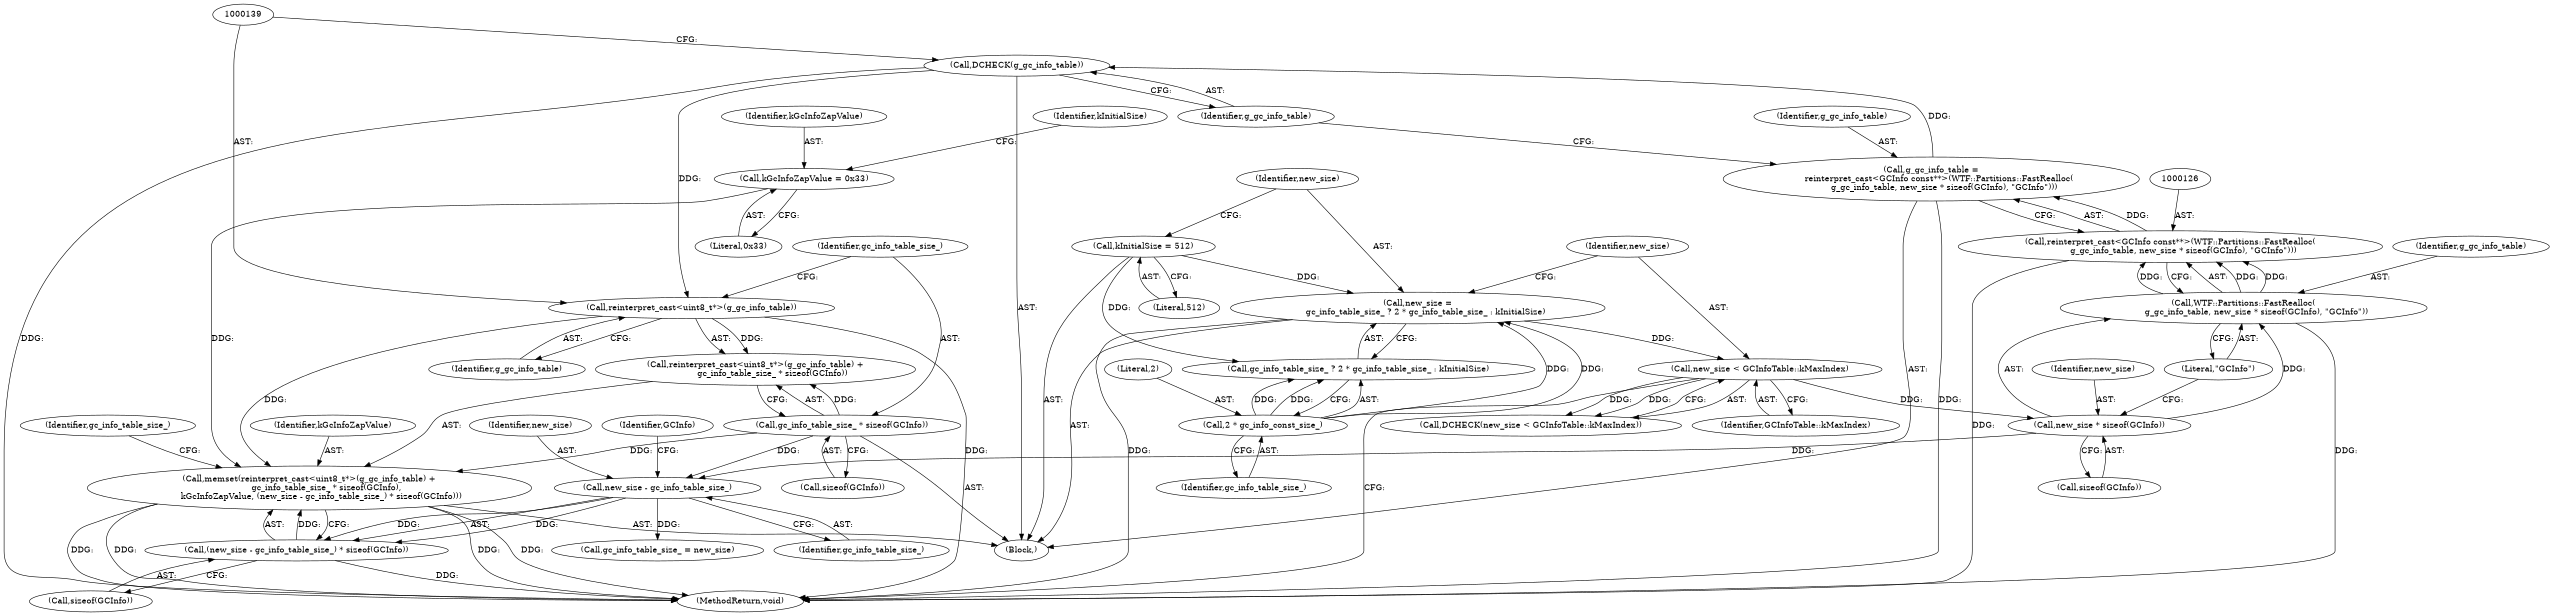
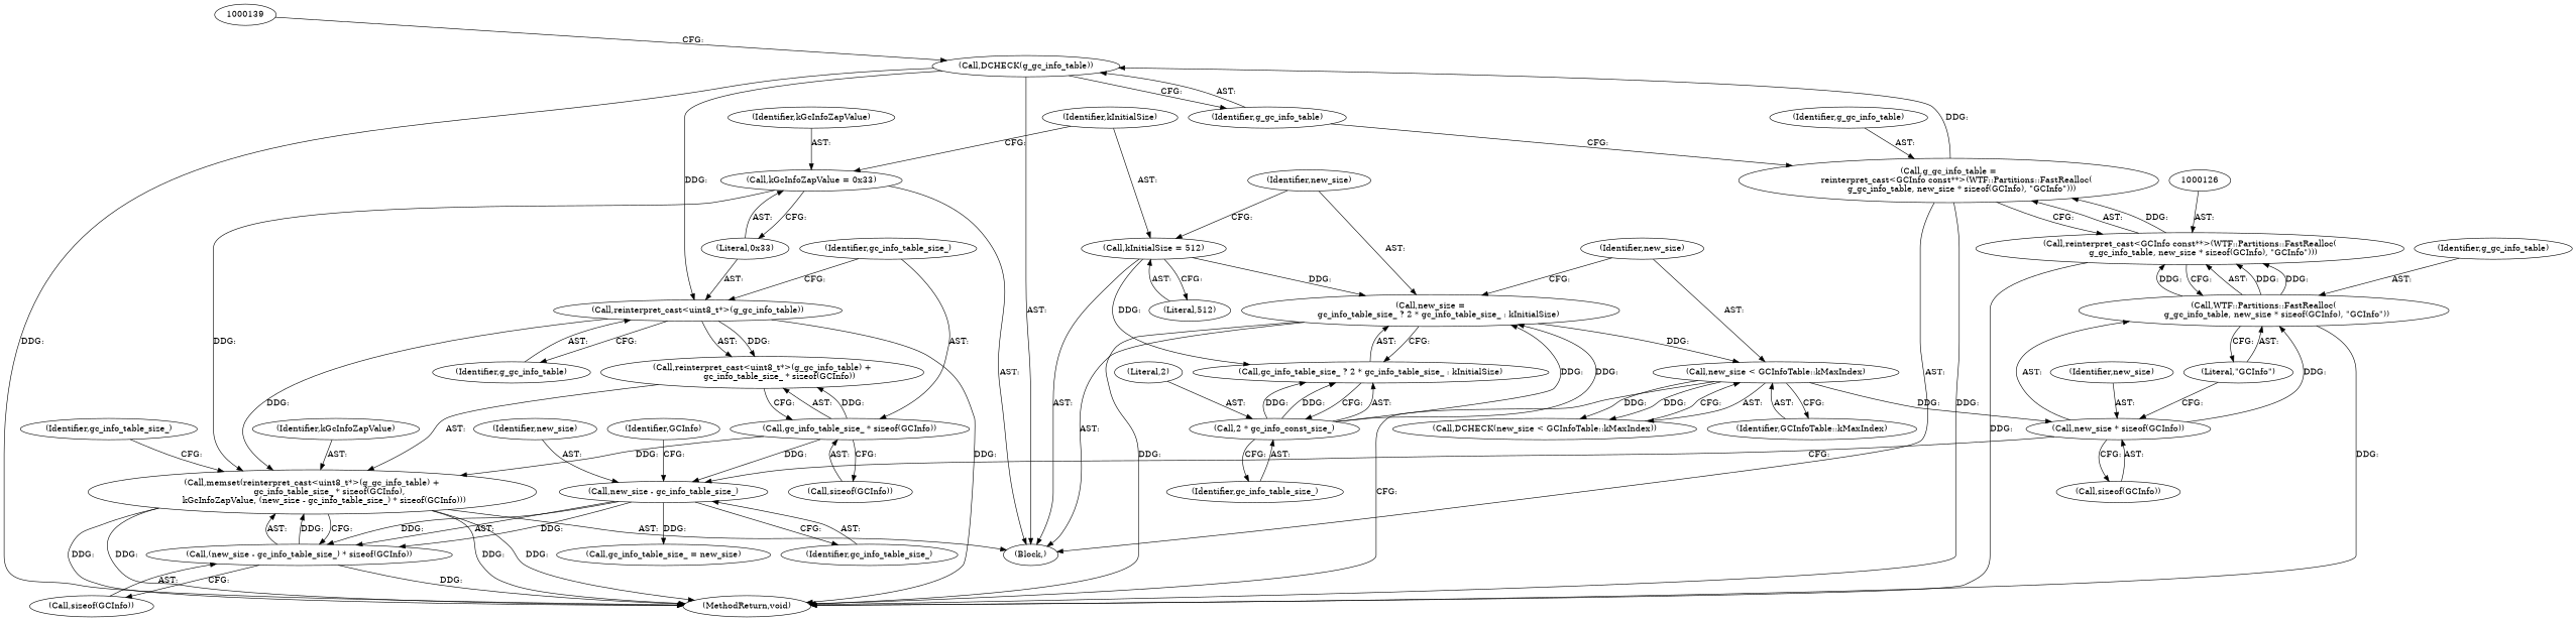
  digraph {
    n1 [label="(Call,memset(reinterpret_cast<uint8_t*>(g_gc_info_table) +\n             gc_info_table_size_ * sizeof(GCInfo),\n         kGcInfoZapValue, (new_size - gc_info_table_size_) * sizeof(GCInfo)))"]
    n2 [label="(Call,(new_size - gc_info_table_size_) * sizeof(GCInfo))"]
    n3 [label="(Block,)"]
    n4 [label="(MethodReturn,void)"]
    n5 [label="(Call,sizeof(GCInfo))"]
    n6 [label="(Call,reinterpret_cast<uint8_t*>(g_gc_info_table))"]
    n7 [label="(Identifier,g_gc_info_table)"]
    n8 [label="(Call,reinterpret_cast<uint8_t*>(g_gc_info_table) +\n             gc_info_table_size_ * sizeof(GCInfo))"]
    n9 [label="(Call,gc_info_table_size_ * sizeof(GCInfo))"]
    n10 [label="(Call,DCHECK(g_gc_info_table))"]
    n11 [label="(Identifier,g_gc_info_table)"]
    n12 [label="(Call,g_gc_info_table =\n      reinterpret_cast<GCInfo const**>(WTF::Partitions::FastRealloc(\n          g_gc_info_table, new_size * sizeof(GCInfo), \"GCInfo\")))"]
    n13 [label="(Call,reinterpret_cast<GCInfo const**>(WTF::Partitions::FastRealloc(\n          g_gc_info_table, new_size * sizeof(GCInfo), \"GCInfo\")))"]
    n14 [label="(Call,WTF::Partitions::FastRealloc(\n          g_gc_info_table, new_size * sizeof(GCInfo), \"GCInfo\"))"]
    n15 [label="(Literal,\"GCInfo\")"]
    n16 [label="(Call,new_size * sizeof(GCInfo))"]
    n17 [label="(Call,new_size - gc_info_table_size_)"]
    n18 [label="(Call,sizeof(GCInfo))"]
    n19 [label="(Identifier,gc_info_table_size_)"]
    n20 [label="(Call,gc_info_table_size_ = new_size)"]
    n21 [label="(Call,new_size < GCInfoTable::kMaxIndex)"]
    n22 [label="(Identifier,GCInfoTable::kMaxIndex)"]
    n23 [label="(Call,DCHECK(new_size < GCInfoTable::kMaxIndex))"]
    n24 [label="(Call,new_size =\n      gc_info_table_size_ ? 2 * gc_info_table_size_ : kInitialSize)"]
    n25 [label="(Call,gc_info_table_size_ ? 2 * gc_info_table_size_ : kInitialSize)"]
    n26 [label="(Call,2 * gc_info_const_size_)"]
    n27 [label="(Identifier,gc_info_table_size_)"]
    n28 [label="(Call,kInitialSize = 512)"]
    n29 [label="(Literal,512)"]
    n30 [label="(Call,sizeof(GCInfo))"]
    n31 [label="(Call,kGcInfoZapValue = 0x33)"]
    n32 [label="(Literal,0x33)"]
    n33 [label="(Identifier,new_size)"]
    n34 [label="(Identifier,kGcInfoZapValue)"]
    n35 [label="(Identifier,gc_info_table_size_)"]
    n36 [label="(Identifier,GCInfo)"]
    n37 [label="(Identifier,g_gc_info_table)"]
    n38 [label="(Identifier,new_size)"]
    n39 [label="(Identifier,kGcInfoZapValue)"]
    n40 [label="(Identifier,new_size)"]
    n41 [label="(Identifier,new_size)"]
    n42 [label="(Literal,2)"]
    n43 [label="(Identifier,gc_info_table_size_)"]
    n44 [label="(Identifier,kInitialSize)"]
    n45 [label="(Identifier,g_gc_info_table)"]
    1000139
    1000126
    n1 -> n2 [label="CFG: "]
    n1 -> n3 [label="AST: "]
    n1 -> n4 [label="DDG: "]
    n1 -> n4 [label="DDG: "]
    n1 -> n4 [label="DDG: "]
    n1 -> n4 [label="DDG: "]
    n2 -> n1 [label="AST: "]
    n2 -> n1 [label="DDG: "]
    n2 -> n4 [label="DDG: "]
    n2 -> n5 [label="CFG: "]
    n5 -> n2 [label="AST: "]
    n6 -> n1 [label="DDG: "]
    n6 -> n4 [label="DDG: "]
    n6 -> n7 [label="CFG: "]
    n6 -> n8 [label="AST: "]
    n6 -> n8 [label="DDG: "]
    n7 -> n6 [label="AST: "]
    n8 -> n1 [label="AST: "]
    n8 -> n9 [label="CFG: "]
    n9 -> n1 [label="DDG: "]
    n9 -> n8 [label="AST: "]
    n9 -> n8 [label="DDG: "]
    n9 -> n17 [label="DDG: "]
    n9 -> n30 [label="CFG: "]
    n10 -> n3 [label="AST: "]
    n10 -> n4 [label="DDG: "]
    n10 -> n6 [label="DDG: "]
    n10 -> n11 [label="CFG: "]
    n11 -> n10 [label="AST: "]
    n11 -> n12 [label="CFG: "]
    n12 -> n3 [label="AST: "]
    n12 -> n4 [label="DDG: "]
    n12 -> n10 [label="DDG: "]
    n12 -> n13 [label="CFG: "]
    n13 -> n4 [label="DDG: "]
    n13 -> n12 [label="AST: "]
    n13 -> n12 [label="DDG: "]
    n13 -> n14 [label="CFG: "]
    n14 -> n4 [label="DDG: "]
    n14 -> n13 [label="AST: "]
    n14 -> n13 [label="DDG: "]
    n14 -> n13 [label="DDG: "]
    n14 -> n13 [label="DDG: "]
    n14 -> n15 [label="CFG: "]
    n15 -> n14 [label="AST: "]
    n15 -> n16 [label="CFG: "]
    n16 -> n14 [label="AST: "]
    n16 -> n14 [label="DDG: "]
-   n16 -> n17 [label="DDG: "]
+   n16 -> n17 [label="CFG: "]
    n16 -> n18 [label="CFG: "]
    n17 -> n2 [label="AST: "]
    n17 -> n2 [label="DDG: "]
    n17 -> n2 [label="DDG: "]
    n17 -> n19 [label="CFG: "]
    n17 -> n20 [label="DDG: "]
    n18 -> n16 [label="AST: "]
    n19 -> n17 [label="AST: "]
    n21 -> n4 [label="CFG: "]
    n21 -> n16 [label="DDG: "]
    n21 -> n22 [label="CFG: "]
    n21 -> n23 [label="AST: "]
    n21 -> n23 [label="DDG: "]
    n21 -> n23 [label="DDG: "]
    n22 -> n21 [label="AST: "]
    n23 -> n21 [label="CFG: "]
    n24 -> n3 [label="AST: "]
    n24 -> n4 [label="DDG: "]
    n24 -> n21 [label="DDG: "]
    n24 -> n25 [label="CFG: "]
    n25 -> n24 [label="AST: "]
    n25 -> n26 [label="CFG: "]
    n26 -> n24 [label="DDG: "]
    n26 -> n24 [label="DDG: "]
    n26 -> n25 [label="AST: "]
    n26 -> n25 [label="DDG: "]
    n26 -> n25 [label="DDG: "]
    n26 -> n27 [label="CFG: "]
    n27 -> n26 [label="AST: "]
    n28 -> n3 [label="AST: "]
    n28 -> n24 [label="DDG: "]
    n28 -> n25 [label="DDG: "]
    n28 -> n29 [label="CFG: "]
    n29 -> n28 [label="AST: "]
    n30 -> n9 [label="AST: "]
    n31 -> n1 [label="DDG: "]
-   n9 -> n3 [label="AST: "]
+   n31 -> n3 [label="AST: "]
    n31 -> n32 [label="CFG: "]
    n32 -> n31 [label="AST: "]
    n33 -> n21 [label="AST: "]
    n33 -> n24 [label="CFG: "]
    n34 -> n31 [label="AST: "]
    n35 -> n1 [label="CFG: "]
    n36 -> n17 [label="CFG: "]
    n37 -> n12 [label="AST: "]
    n38 -> n17 [label="AST: "]
    n39 -> n1 [label="AST: "]
    n40 -> n24 [label="AST: "]
    n40 -> n28 [label="CFG: "]
    n41 -> n16 [label="AST: "]
    n42 -> n26 [label="AST: "]
    n43 -> n6 [label="CFG: "]
    n43 -> n9 [label="AST: "]
+   n44 -> n28 [label="AST: "]
    n44 -> n31 [label="CFG: "]
    n45 -> n14 [label="AST: "]
-   1000139 -> n6 [label="AST: "]
+   n32 -> n6 [label="AST: "]
    1000139 -> n10 [label="CFG: "]
    1000126 -> n13 [label="AST: "]
  }
